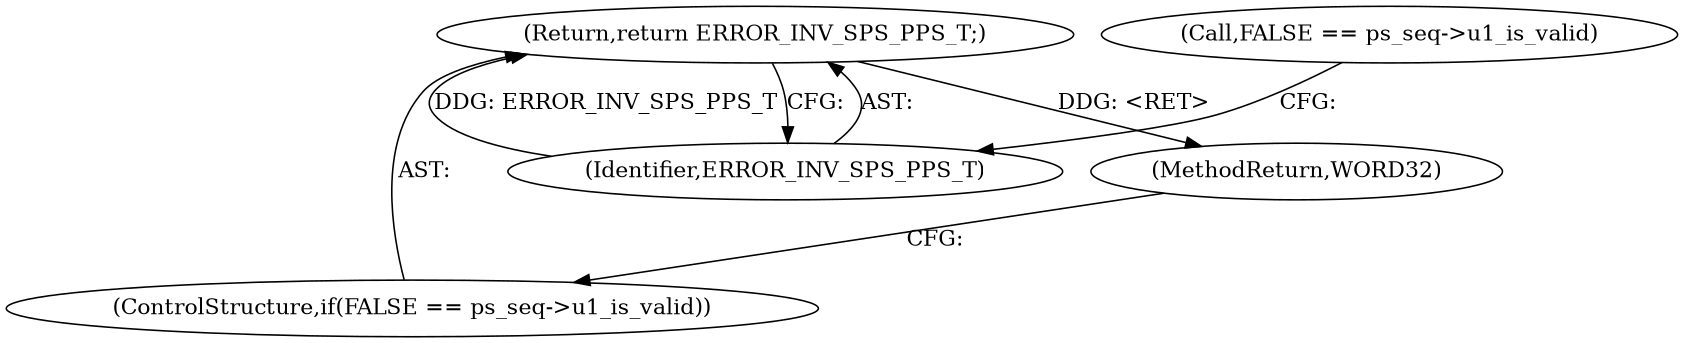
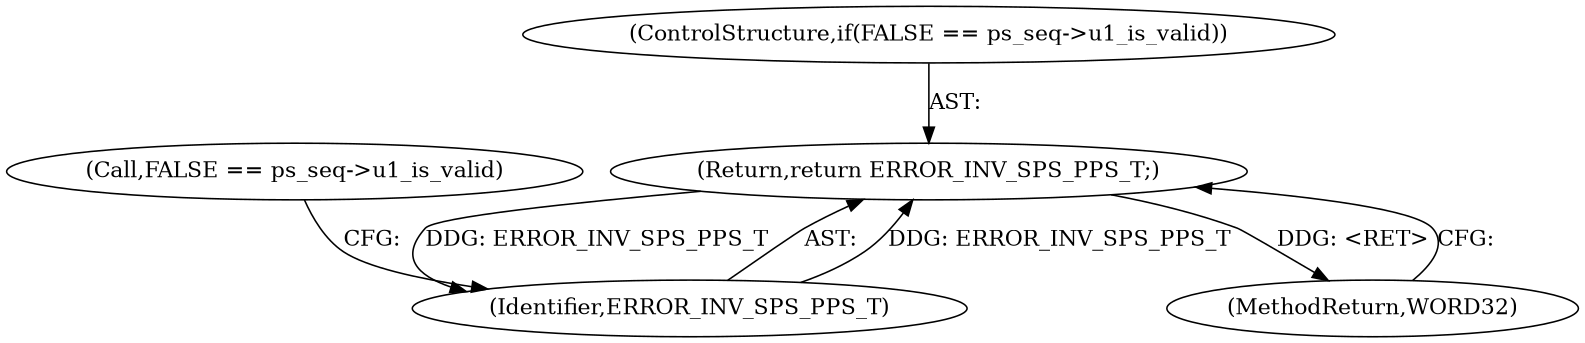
  digraph {
    n1 [label="(Return,return ERROR_INV_SPS_PPS_T;)"]
    n2 [label="(Identifier,ERROR_INV_SPS_PPS_T)"]
    n3 [label="(MethodReturn,WORD32)"]
    n4 [label="(ControlStructure,if(FALSE == ps_seq->u1_is_valid))"]
    n5 [label="(Call,FALSE == ps_seq->u1_is_valid)"]
-   n1 -> n2 [label="CFG: "]
+   n1 -> n2 [label="DDG: ERROR_INV_SPS_PPS_T"]
    n1 -> n3 [label="DDG: <RET>"]
    n2 -> n1 [label="AST: "]
    n2 -> n1 [label="DDG: ERROR_INV_SPS_PPS_T"]
-   n3 -> n4 [label="CFG: "]
+   n3 -> n1 [label="CFG: "]
    n4 -> n1 [label="AST: "]
    n5 -> n2 [label="CFG: "]
  }
